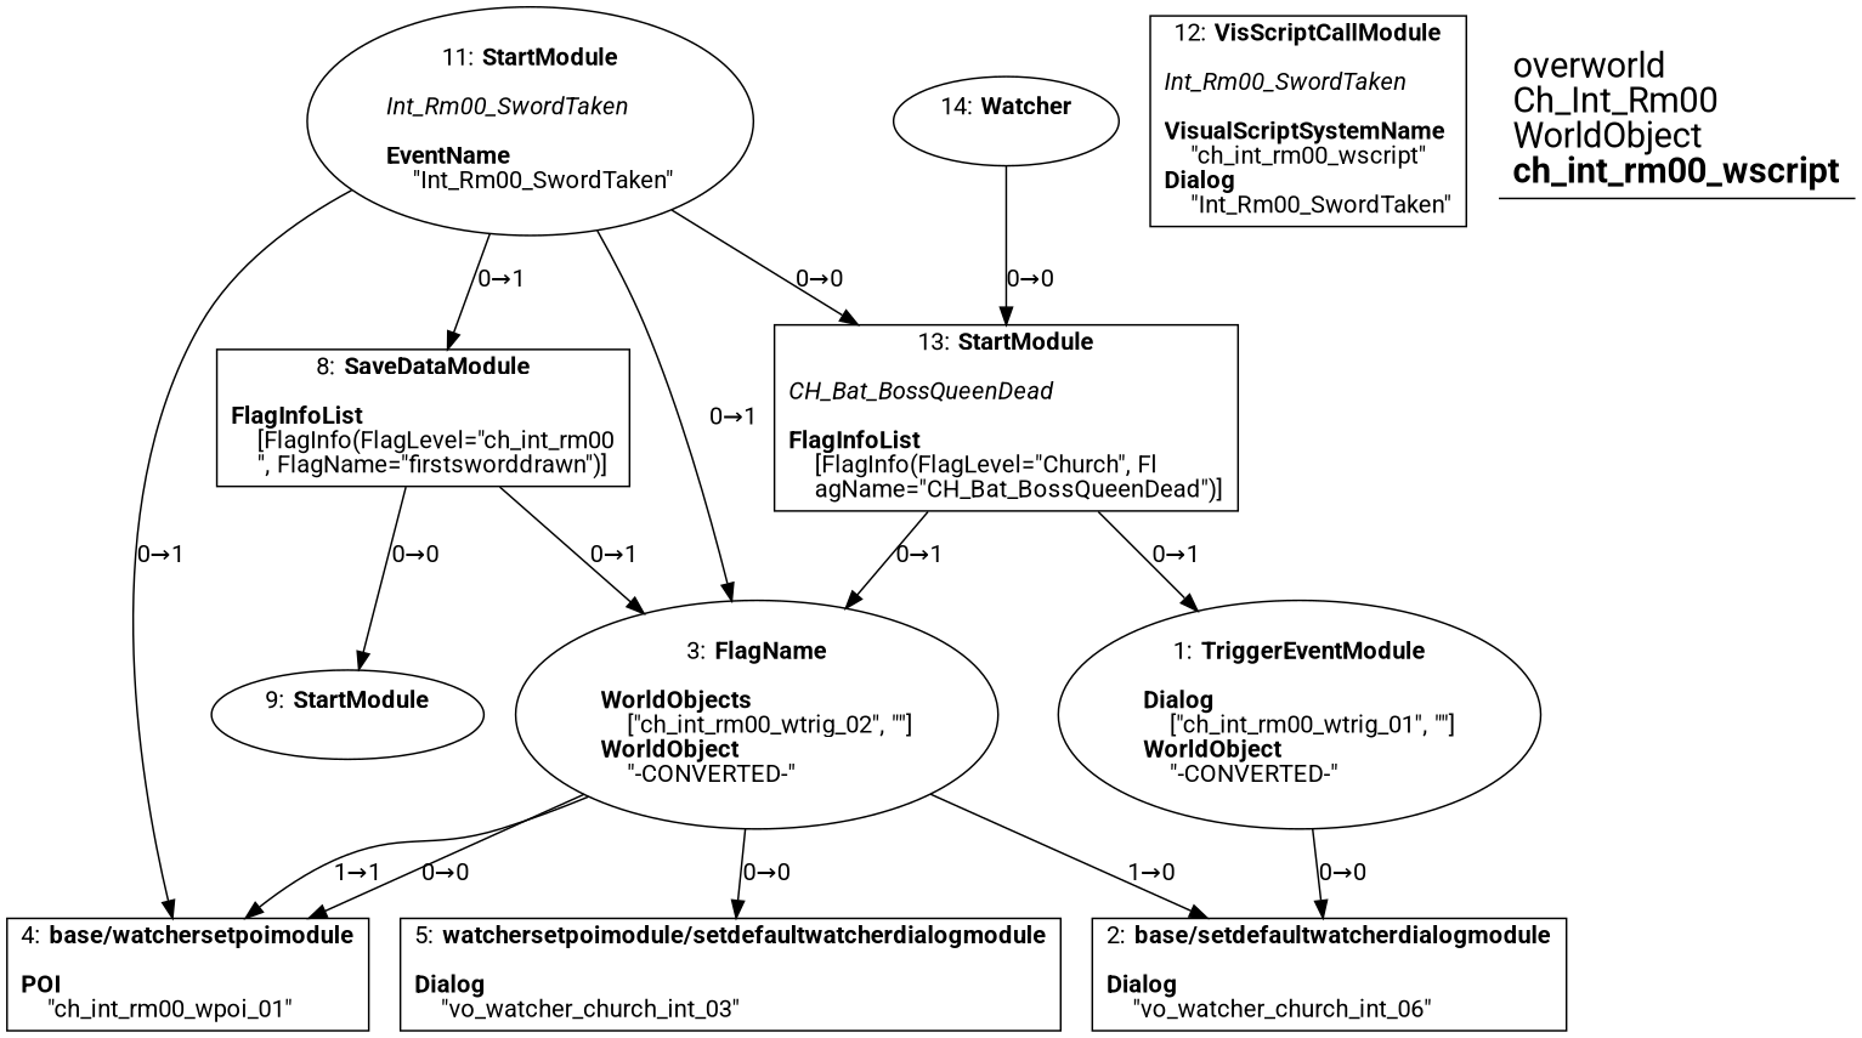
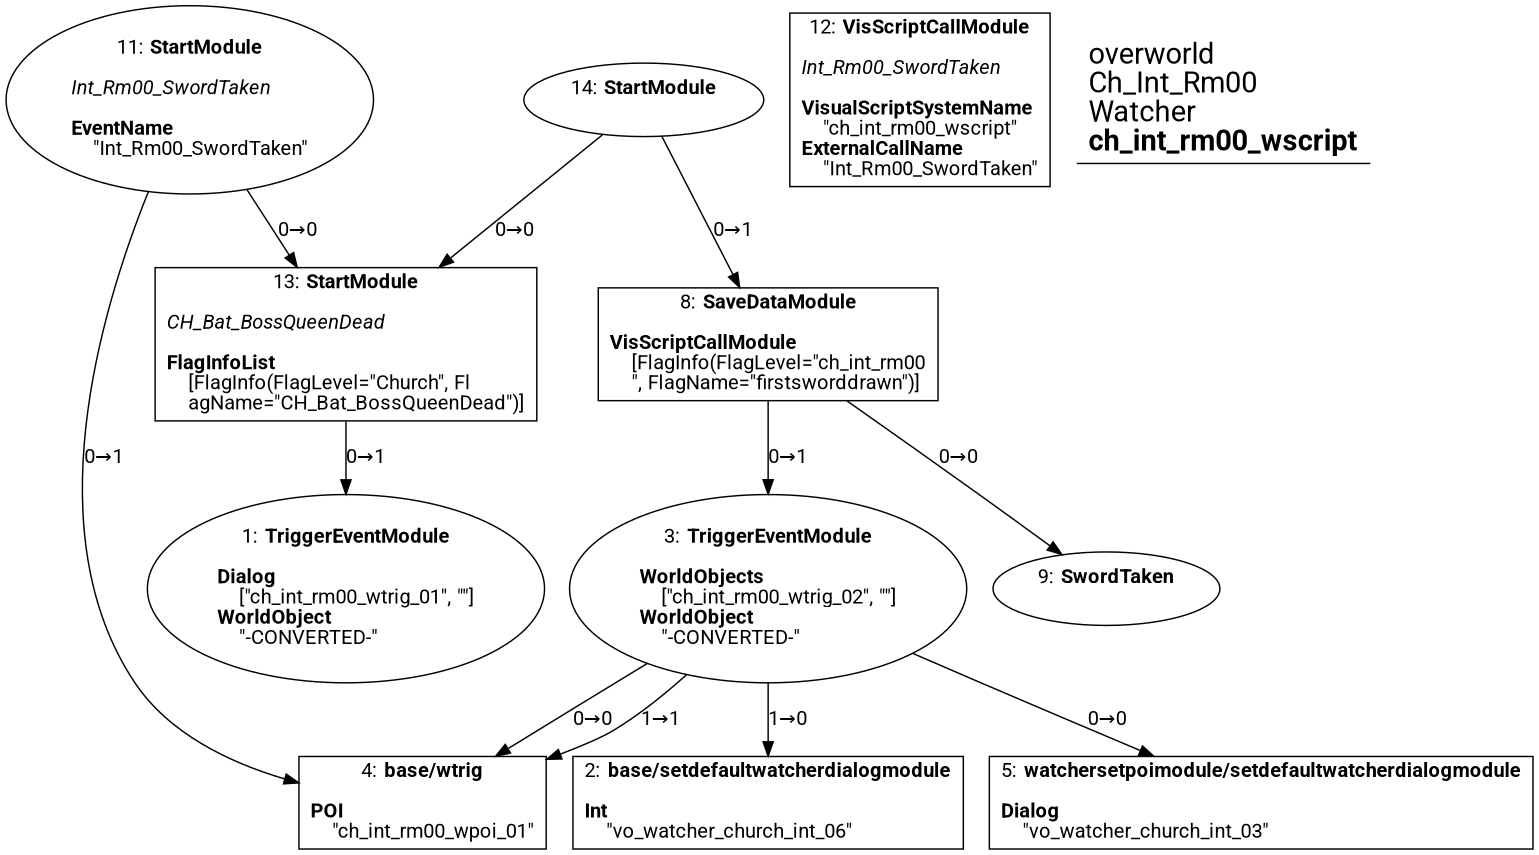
  digraph {
    fontname=Roboto
    splines=spline
    node [fontname=Roboto shape=box]
    edge [fontname=Roboto]
    n1 [label=<1: <b>TriggerEventModule</b><br/><br/><b>Dialog</b><br align="left"/>    [&quot;ch_int_rm00_wtrig_01&quot;, &quot;&quot;]<br align="left"/><b>WorldObject</b><br align="left"/>    &quot;-CONVERTED-&quot;<br align="left"/>> shape=oval]
-   n2 [label=<2: <b>base/setdefaultwatcherdialogmodule</b><br/><br/><b>Dialog</b><br align="left"/>    &quot;vo_watcher_church_int_06&quot;<br align="left"/>>]
-   n3 [label=<3: <b>FlagName</b><br/><br/><b>WorldObjects</b><br align="left"/>    [&quot;ch_int_rm00_wtrig_02&quot;, &quot;&quot;]<br align="left"/><b>WorldObject</b><br align="left"/>    &quot;-CONVERTED-&quot;<br align="left"/>> shape=oval]
-   n4 [label=<4: <b>base/watchersetpoimodule</b><br/><br/><b>POI</b><br align="left"/>    &quot;ch_int_rm00_wpoi_01&quot;<br align="left"/>>]
+   n2 [label=<2: <b>base/setdefaultwatcherdialogmodule</b><br/><br/><b>Int</b><br align="left"/>    &quot;vo_watcher_church_int_06&quot;<br align="left"/>>]
+   n3 [label=<3: <b>TriggerEventModule</b><br/><br/><b>WorldObjects</b><br align="left"/>    [&quot;ch_int_rm00_wtrig_02&quot;, &quot;&quot;]<br align="left"/><b>WorldObject</b><br align="left"/>    &quot;-CONVERTED-&quot;<br align="left"/>> shape=oval]
+   n4 [label=<4: <b>base/wtrig</b><br/><br/><b>POI</b><br align="left"/>    &quot;ch_int_rm00_wpoi_01&quot;<br align="left"/>>]
    n5 [label=<5: <b>watchersetpoimodule/setdefaultwatcherdialogmodule</b><br/><br/><b>Dialog</b><br align="left"/>    &quot;vo_watcher_church_int_03&quot;<br align="left"/>>]
-   n6 [label=<8: <b>SaveDataModule</b><br/><br/><b>FlagInfoList</b><br align="left"/>    [FlagInfo(FlagLevel=&quot;ch_int_rm00<br align="left"/>    &quot;, FlagName=&quot;firstsworddrawn&quot;)]<br align="left"/>>]
-   n7 [label=<9: <b>StartModule</b><br/><br/>> shape=oval]
+   n6 [label=<8: <b>SaveDataModule</b><br/><br/><b>VisScriptCallModule</b><br align="left"/>    [FlagInfo(FlagLevel=&quot;ch_int_rm00<br align="left"/>    &quot;, FlagName=&quot;firstsworddrawn&quot;)]<br align="left"/>>]
+   n7 [label=<9: <b>SwordTaken</b><br/><br/>> shape=oval]
    n8 [label=<11: <b>StartModule</b><br/><br/><i>Int_Rm00_SwordTaken<br align="left"/></i><br align="left"/><b>EventName</b><br align="left"/>    &quot;Int_Rm00_SwordTaken&quot;<br align="left"/>> shape=oval]
    n9 [label=<13: <b>StartModule</b><br/><br/><i>CH_Bat_BossQueenDead<br align="left"/></i><br align="left"/><b>FlagInfoList</b><br align="left"/>    [FlagInfo(FlagLevel=&quot;Church&quot;, Fl<br align="left"/>    agName=&quot;CH_Bat_BossQueenDead&quot;)]<br align="left"/>>]
-   n10 [label=<12: <b>VisScriptCallModule</b><br/><br/><i>Int_Rm00_SwordTaken<br align="left"/></i><br align="left"/><b>VisualScriptSystemName</b><br align="left"/>    &quot;ch_int_rm00_wscript&quot;<br align="left"/><b>Dialog</b><br align="left"/>    &quot;Int_Rm00_SwordTaken&quot;<br align="left"/>>]
-   n11 [label=<14: <b>Watcher</b><br/><br/>> shape=oval]
-   n12 [label=<<font point-size="20">overworld<br align="left"/>Ch_Int_Rm00<br align="left"/>WorldObject<br align="left"/><b>ch_int_rm00_wscript</b><br align="left"/></font>> shape=underline]
-   n1 -> n2 [label="0→0"]
+   n10 [label=<12: <b>VisScriptCallModule</b><br/><br/><i>Int_Rm00_SwordTaken<br align="left"/></i><br align="left"/><b>VisualScriptSystemName</b><br align="left"/>    &quot;ch_int_rm00_wscript&quot;<br align="left"/><b>ExternalCallName</b><br align="left"/>    &quot;Int_Rm00_SwordTaken&quot;<br align="left"/>>]
+   n11 [label=<14: <b>StartModule</b><br/><br/>> shape=oval]
+   n12 [label=<<font point-size="20">overworld<br align="left"/>Ch_Int_Rm00<br align="left"/>Watcher<br align="left"/><b>ch_int_rm00_wscript</b><br align="left"/></font>> shape=underline]
    n3 -> n2 [label="1→0"]
    n3 -> n4 [label="0→0"]
    n3 -> n4 [label="1→1"]
    n3 -> n5 [label="0→0"]
    n6 -> n3 [label="0→1"]
    n6 -> n7 [label="0→0"]
-   n8 -> n3 [label="0→1"]
    n8 -> n4 [label="0→1"]
-   n8 -> n6 [label="0→1"]
+   n11 -> n6 [label="0→1"]
    n8 -> n9 [label="0→0"]
    n9 -> n1 [label="0→1"]
-   n9 -> n3 [label="0→1"]
    n11 -> n9 [label="0→0"]
  }
